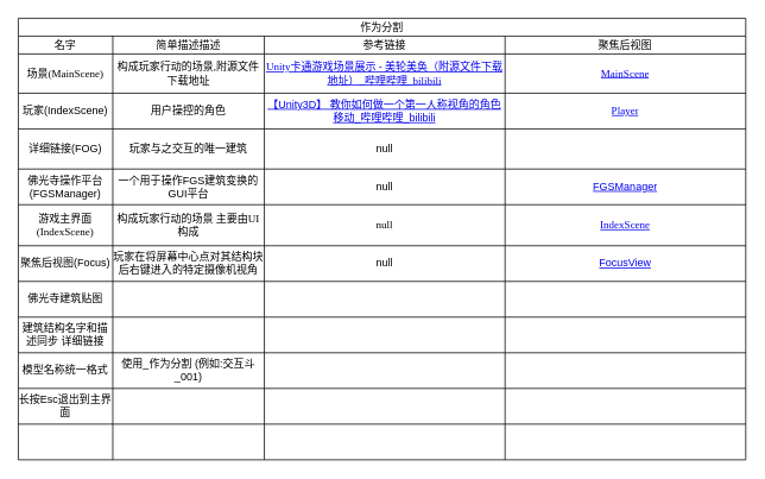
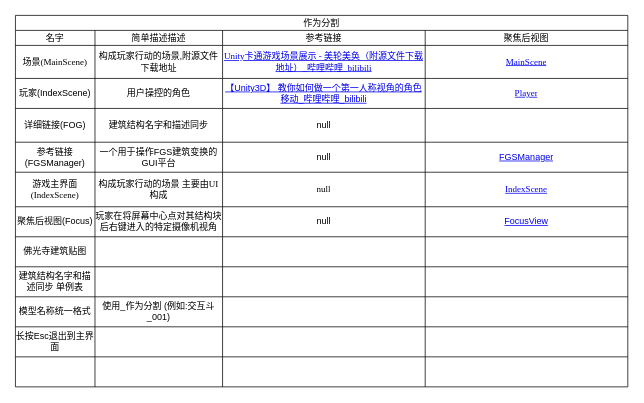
  <mxCell id="0" />
  <mxCell id="1" parent="0" />
  <mxCell id="2" value="作为分割" style="shape=table;startSize=20;container=1;collapsible=0;childLayout=tableLayout;strokeColor=default;fontSize=12;hachureGap=4;fontFamily=Architects Daughter;fontSource=https%3A%2F%2Ffonts.googleapis.com%2Fcss%3Ffamily%3DArchitects%2BDaughter;movable=1;resizable=1;rotatable=1;deletable=1;editable=1;locked=0;connectable=1;" vertex="1" parent="1"><mxGeometry x="20" width="816" height="495" as="geometry" y="20" /></mxCell>
  <mxCell id="3" value="" style="shape=tableRow;horizontal=0;startSize=0;swimlaneHead=0;swimlaneBody=0;strokeColor=inherit;top=0;left=0;bottom=0;right=0;collapsible=0;dropTarget=0;fillColor=none;points=[[0,0.5],[1,0.5]];portConstraint=eastwest;fontSize=12;hachureGap=4;fontFamily=Architects Daughter;fontSource=https%3A%2F%2Ffonts.googleapis.com%2Fcss%3Ffamily%3DArchitects%2BDaughter;" vertex="1" parent="2"><mxGeometry y="20" width="816" height="20" as="geometry" /></mxCell>
  <mxCell id="4" value="名字" style="shape=partialRectangle;html=1;whiteSpace=wrap;connectable=0;strokeColor=inherit;overflow=hidden;fillColor=none;top=0;left=0;bottom=0;right=0;pointerEvents=1;fontSize=12;hachureGap=4;fontFamily=Architects Daughter;fontSource=https%3A%2F%2Ffonts.googleapis.com%2Fcss%3Ffamily%3DArchitects%2BDaughter;" vertex="1" parent="3"><mxGeometry width="106" height="20" as="geometry"><mxRectangle width="106" height="20" as="alternateBounds" /></mxGeometry></mxCell>
  <mxCell id="5" value="简单描述描述" style="shape=partialRectangle;html=1;whiteSpace=wrap;connectable=0;strokeColor=inherit;overflow=hidden;fillColor=none;top=0;left=0;bottom=0;right=0;pointerEvents=1;fontSize=12;hachureGap=4;fontFamily=Architects Daughter;fontSource=https%3A%2F%2Ffonts.googleapis.com%2Fcss%3Ffamily%3DArchitects%2BDaughter;" vertex="1" parent="3"><mxGeometry x="106" width="170" height="20" as="geometry"><mxRectangle width="170" height="20" as="alternateBounds" /></mxGeometry></mxCell>
  <mxCell id="6" value="参考链接" style="shape=partialRectangle;html=1;whiteSpace=wrap;connectable=0;strokeColor=inherit;overflow=hidden;fillColor=none;top=0;left=0;bottom=0;right=0;pointerEvents=1;fontSize=12;hachureGap=4;fontFamily=Architects Daughter;fontSource=https%3A%2F%2Ffonts.googleapis.com%2Fcss%3Ffamily%3DArchitects%2BDaughter;" vertex="1" parent="3"><mxGeometry x="276" width="270" height="20" as="geometry"><mxRectangle width="270" height="20" as="alternateBounds" /></mxGeometry></mxCell>
  <mxCell id="7" value="聚焦后视图" style="shape=partialRectangle;html=1;whiteSpace=wrap;connectable=0;strokeColor=inherit;overflow=hidden;fillColor=none;top=0;left=0;bottom=0;right=0;pointerEvents=1;fontSize=12;hachureGap=4;fontFamily=Architects Daughter;fontSource=https%3A%2F%2Ffonts.googleapis.com%2Fcss%3Ffamily%3DArchitects%2BDaughter;" vertex="1" parent="3"><mxGeometry x="546" width="270" height="20" as="geometry"><mxRectangle width="270" height="20" as="alternateBounds" /></mxGeometry></mxCell>
  <mxCell id="8" value="" style="shape=tableRow;horizontal=0;startSize=0;swimlaneHead=0;swimlaneBody=0;strokeColor=inherit;top=0;left=0;bottom=0;right=0;collapsible=0;dropTarget=0;fillColor=none;points=[[0,0.5],[1,0.5]];portConstraint=eastwest;fontSize=12;hachureGap=4;fontFamily=Architects Daughter;fontSource=https%3A%2F%2Ffonts.googleapis.com%2Fcss%3Ffamily%3DArchitects%2BDaughter;" vertex="1" parent="2"><mxGeometry y="40" width="816" height="44" as="geometry" /></mxCell>
  <mxCell id="9" value="场景(MainScene)" style="shape=partialRectangle;html=1;whiteSpace=wrap;connectable=0;strokeColor=inherit;overflow=hidden;fillColor=none;top=0;left=0;bottom=0;right=0;pointerEvents=1;fontSize=12;hachureGap=4;fontFamily=Architects Daughter;fontSource=https%3A%2F%2Ffonts.googleapis.com%2Fcss%3Ffamily%3DArchitects%2BDaughter;" vertex="1" parent="8"><mxGeometry width="106" height="44" as="geometry"><mxRectangle width="106" height="44" as="alternateBounds" /></mxGeometry></mxCell>
  <mxCell id="10" value="构成玩家行动的场景,附源文件下载地址" style="shape=partialRectangle;html=1;whiteSpace=wrap;connectable=0;strokeColor=inherit;overflow=hidden;fillColor=none;top=0;left=0;bottom=0;right=0;pointerEvents=1;fontSize=12;hachureGap=4;fontFamily=Architects Daughter;fontSource=https%3A%2F%2Ffonts.googleapis.com%2Fcss%3Ffamily%3DArchitects%2BDaughter;" vertex="1" parent="8"><mxGeometry x="106" width="170" height="44" as="geometry"><mxRectangle width="170" height="44" as="alternateBounds" /></mxGeometry></mxCell>
  <mxCell id="11" value="&lt;a href=&quot;https://www.bilibili.com/video/BV1Fq4y1L7Su/?vd_source=1c78e2778794f822e4cd2de8532c06a4&quot;&gt;Unity卡通游戏场景展示 - 美轮美奂（附源文件下载地址）_哔哩哔哩_bilibili&lt;/a&gt;" style="shape=partialRectangle;html=1;whiteSpace=wrap;connectable=0;strokeColor=inherit;overflow=hidden;fillColor=none;top=0;left=0;bottom=0;right=0;pointerEvents=1;fontSize=12;hachureGap=4;fontFamily=Architects Daughter;fontSource=https%3A%2F%2Ffonts.googleapis.com%2Fcss%3Ffamily%3DArchitects%2BDaughter;" vertex="1" parent="8"><mxGeometry x="276" width="270" height="44" as="geometry"><mxRectangle width="270" height="44" as="alternateBounds" /></mxGeometry></mxCell>
  <mxCell id="12" value="&lt;a href=&quot;data:page/id,dIMAZO0Rqe8L3iIOoYO3&quot;&gt;MainScene&lt;/a&gt;" style="shape=partialRectangle;html=1;whiteSpace=wrap;connectable=0;strokeColor=inherit;overflow=hidden;fillColor=none;top=0;left=0;bottom=0;right=0;pointerEvents=1;fontSize=12;hachureGap=4;fontFamily=Architects Daughter;fontSource=https%3A%2F%2Ffonts.googleapis.com%2Fcss%3Ffamily%3DArchitects%2BDaughter;" vertex="1" parent="8"><mxGeometry x="546" width="270" height="44" as="geometry"><mxRectangle width="270" height="44" as="alternateBounds" /></mxGeometry></mxCell>
  <mxCell id="13" value="" style="shape=tableRow;horizontal=0;startSize=0;swimlaneHead=0;swimlaneBody=0;strokeColor=inherit;top=0;left=0;bottom=0;right=0;collapsible=0;dropTarget=0;fillColor=none;points=[[0,0.5],[1,0.5]];portConstraint=eastwest;fontSize=12;" vertex="1" parent="2"><mxGeometry y="84" width="816" height="40" as="geometry" /></mxCell>
  <mxCell id="14" value="玩家(IndexScene)" style="shape=partialRectangle;html=1;whiteSpace=wrap;connectable=0;strokeColor=inherit;overflow=hidden;fillColor=none;top=0;left=0;bottom=0;right=0;pointerEvents=1;fontSize=12;" vertex="1" parent="13"><mxGeometry width="106" height="40" as="geometry"><mxRectangle width="106" height="40" as="alternateBounds" /></mxGeometry></mxCell>
  <mxCell id="15" value="用户操控的角色" style="shape=partialRectangle;html=1;whiteSpace=wrap;connectable=0;strokeColor=inherit;overflow=hidden;fillColor=none;top=0;left=0;bottom=0;right=0;pointerEvents=1;fontSize=12;" vertex="1" parent="13"><mxGeometry x="106" width="170" height="40" as="geometry"><mxRectangle width="170" height="40" as="alternateBounds" /></mxGeometry></mxCell>
  <mxCell id="16" value="&lt;a href=&quot;https://www.bilibili.com/video/BV16t4y127fH/?spm_id_from=333.337.search-card.all.click&quot;&gt;【Unity3D】 教你如何做一个第一人称视角的角色移动_哔哩哔哩_bilibili&lt;/a&gt;" style="shape=partialRectangle;html=1;whiteSpace=wrap;connectable=0;strokeColor=inherit;overflow=hidden;fillColor=none;top=0;left=0;bottom=0;right=0;pointerEvents=1;fontSize=12;" vertex="1" parent="13"><mxGeometry x="276" width="270" height="40" as="geometry"><mxRectangle width="270" height="40" as="alternateBounds" /></mxGeometry></mxCell>
  <mxCell id="17" value="&lt;a style=&quot;font-family: &amp;quot;Architects Daughter&amp;quot;;&quot; href=&quot;data:page/id,fLEBr3gRiUWxGE-gNYGY&quot;&gt;Player&lt;/a&gt;" style="shape=partialRectangle;html=1;whiteSpace=wrap;connectable=0;strokeColor=inherit;overflow=hidden;fillColor=none;top=0;left=0;bottom=0;right=0;pointerEvents=1;fontSize=12;" vertex="1" parent="13"><mxGeometry x="546" width="270" height="40" as="geometry"><mxRectangle width="270" height="40" as="alternateBounds" /></mxGeometry></mxCell>
  <mxCell id="18" value="" style="shape=tableRow;horizontal=0;startSize=0;swimlaneHead=0;swimlaneBody=0;strokeColor=inherit;top=0;left=0;bottom=0;right=0;collapsible=0;dropTarget=0;fillColor=none;points=[[0,0.5],[1,0.5]];portConstraint=eastwest;fontSize=12;" vertex="1" parent="2"><mxGeometry y="124" width="816" height="45" as="geometry" /></mxCell>
  <mxCell id="19" value="详细链接(FOG)" style="shape=partialRectangle;html=1;whiteSpace=wrap;connectable=0;strokeColor=inherit;overflow=hidden;fillColor=none;top=0;left=0;bottom=0;right=0;pointerEvents=1;fontSize=12;" vertex="1" parent="18"><mxGeometry width="106" height="45" as="geometry"><mxRectangle width="106" height="45" as="alternateBounds" /></mxGeometry></mxCell>
- <mxCell id="20" value="玩家与之交互的唯一建筑" style="shape=partialRectangle;html=1;whiteSpace=wrap;connectable=0;strokeColor=inherit;overflow=hidden;fillColor=none;top=0;left=0;bottom=0;right=0;pointerEvents=1;fontSize=12;" vertex="1" parent="18"><mxGeometry x="106" width="170" height="45" as="geometry"><mxRectangle width="170" height="45" as="alternateBounds" /></mxGeometry></mxCell>
+ <mxCell id="20" value="建筑结构名字和描述同步" style="shape=partialRectangle;html=1;whiteSpace=wrap;connectable=0;strokeColor=inherit;overflow=hidden;fillColor=none;top=0;left=0;bottom=0;right=0;pointerEvents=1;fontSize=12;" vertex="1" parent="18"><mxGeometry x="106" width="170" height="45" as="geometry"><mxRectangle width="170" height="45" as="alternateBounds" /></mxGeometry></mxCell>
  <mxCell id="21" value="null" style="shape=partialRectangle;html=1;whiteSpace=wrap;connectable=0;strokeColor=inherit;overflow=hidden;fillColor=none;top=0;left=0;bottom=0;right=0;pointerEvents=1;fontSize=12;" vertex="1" parent="18"><mxGeometry x="276" width="270" height="45" as="geometry"><mxRectangle width="270" height="45" as="alternateBounds" /></mxGeometry></mxCell>
  <mxCell id="22" style="shape=partialRectangle;html=1;whiteSpace=wrap;connectable=0;strokeColor=inherit;overflow=hidden;fillColor=none;top=0;left=0;bottom=0;right=0;pointerEvents=1;fontSize=12;" vertex="1" parent="18"><mxGeometry x="546" width="270" height="45" as="geometry"><mxRectangle width="270" height="45" as="alternateBounds" /></mxGeometry></mxCell>
  <mxCell id="23" value="" style="shape=tableRow;horizontal=0;startSize=0;swimlaneHead=0;swimlaneBody=0;strokeColor=inherit;top=0;left=0;bottom=0;right=0;collapsible=0;dropTarget=0;fillColor=none;points=[[0,0.5],[1,0.5]];portConstraint=eastwest;fontSize=12;" vertex="1" parent="2"><mxGeometry y="169" width="816" height="40" as="geometry" /></mxCell>
- <mxCell id="24" value="佛光寺操作平台(FGSManager)" style="shape=partialRectangle;html=1;whiteSpace=wrap;connectable=0;strokeColor=inherit;overflow=hidden;fillColor=none;top=0;left=0;bottom=0;right=0;pointerEvents=1;fontSize=12;" vertex="1" parent="23"><mxGeometry width="106" height="40" as="geometry"><mxRectangle width="106" height="40" as="alternateBounds" /></mxGeometry></mxCell>
+ <mxCell id="24" value="参考链接(FGSManager)" style="shape=partialRectangle;html=1;whiteSpace=wrap;connectable=0;strokeColor=inherit;overflow=hidden;fillColor=none;top=0;left=0;bottom=0;right=0;pointerEvents=1;fontSize=12;" vertex="1" parent="23"><mxGeometry width="106" height="40" as="geometry"><mxRectangle width="106" height="40" as="alternateBounds" /></mxGeometry></mxCell>
  <mxCell id="25" value="一个用于操作FGS建筑变换的GUI平台" style="shape=partialRectangle;html=1;whiteSpace=wrap;connectable=0;strokeColor=inherit;overflow=hidden;fillColor=none;top=0;left=0;bottom=0;right=0;pointerEvents=1;fontSize=12;" vertex="1" parent="23"><mxGeometry x="106" width="170" height="40" as="geometry"><mxRectangle width="170" height="40" as="alternateBounds" /></mxGeometry></mxCell>
  <mxCell id="26" value="null" style="shape=partialRectangle;html=1;whiteSpace=wrap;connectable=0;strokeColor=inherit;overflow=hidden;fillColor=none;top=0;left=0;bottom=0;right=0;pointerEvents=1;fontSize=12;" vertex="1" parent="23"><mxGeometry x="276" width="270" height="40" as="geometry"><mxRectangle width="270" height="40" as="alternateBounds" /></mxGeometry></mxCell>
  <mxCell id="27" value="&lt;a href=&quot;data:page/id,bUl2KOjtyIZMbvqN8iDs&quot;&gt;FGSManager&lt;/a&gt;" style="shape=partialRectangle;html=1;whiteSpace=wrap;connectable=0;strokeColor=inherit;overflow=hidden;fillColor=none;top=0;left=0;bottom=0;right=0;pointerEvents=1;fontSize=12;" vertex="1" parent="23"><mxGeometry x="546" width="270" height="40" as="geometry"><mxRectangle width="270" height="40" as="alternateBounds" /></mxGeometry></mxCell>
  <mxCell id="28" value="" style="shape=tableRow;horizontal=0;startSize=0;swimlaneHead=0;swimlaneBody=0;strokeColor=inherit;top=0;left=0;bottom=0;right=0;collapsible=0;dropTarget=0;fillColor=none;points=[[0,0.5],[1,0.5]];portConstraint=eastwest;fontSize=12;hachureGap=4;fontFamily=Architects Daughter;fontSource=https%3A%2F%2Ffonts.googleapis.com%2Fcss%3Ffamily%3DArchitects%2BDaughter;" vertex="1" parent="2"><mxGeometry y="209" width="816" height="46" as="geometry" /></mxCell>
  <mxCell id="29" value="游戏主界面(IndexScene)" style="shape=partialRectangle;html=1;whiteSpace=wrap;connectable=0;strokeColor=inherit;overflow=hidden;fillColor=none;top=0;left=0;bottom=0;right=0;pointerEvents=1;fontSize=12;hachureGap=4;fontFamily=Architects Daughter;fontSource=https%3A%2F%2Ffonts.googleapis.com%2Fcss%3Ffamily%3DArchitects%2BDaughter;" vertex="1" parent="28"><mxGeometry width="106" height="46" as="geometry"><mxRectangle width="106" height="46" as="alternateBounds" /></mxGeometry></mxCell>
  <mxCell id="30" value="构成玩家行动的场景 主要由UI构成" style="shape=partialRectangle;html=1;whiteSpace=wrap;connectable=0;strokeColor=inherit;overflow=hidden;fillColor=none;top=0;left=0;bottom=0;right=0;pointerEvents=1;fontSize=12;hachureGap=4;fontFamily=Architects Daughter;fontSource=https%3A%2F%2Ffonts.googleapis.com%2Fcss%3Ffamily%3DArchitects%2BDaughter;" vertex="1" parent="28"><mxGeometry x="106" width="170" height="46" as="geometry"><mxRectangle width="170" height="46" as="alternateBounds" /></mxGeometry></mxCell>
  <mxCell id="31" value="null" style="shape=partialRectangle;html=1;whiteSpace=wrap;connectable=0;strokeColor=inherit;overflow=hidden;fillColor=none;top=0;left=0;bottom=0;right=0;pointerEvents=1;fontSize=12;hachureGap=4;fontFamily=Architects Daughter;fontSource=https%3A%2F%2Ffonts.googleapis.com%2Fcss%3Ffamily%3DArchitects%2BDaughter;" vertex="1" parent="28"><mxGeometry x="276" width="270" height="46" as="geometry"><mxRectangle width="270" height="46" as="alternateBounds" /></mxGeometry></mxCell>
  <mxCell id="32" value="&lt;a href=&quot;data:page/id,dIMAZO0Rqe8L3iIOoYO3&quot;&gt;IndexScene&lt;/a&gt;" style="shape=partialRectangle;html=1;whiteSpace=wrap;connectable=0;strokeColor=inherit;overflow=hidden;fillColor=none;top=0;left=0;bottom=0;right=0;pointerEvents=1;fontSize=12;hachureGap=4;fontFamily=Architects Daughter;fontSource=https%3A%2F%2Ffonts.googleapis.com%2Fcss%3Ffamily%3DArchitects%2BDaughter;" vertex="1" parent="28"><mxGeometry x="546" width="270" height="46" as="geometry"><mxRectangle width="270" height="46" as="alternateBounds" /></mxGeometry></mxCell>
  <mxCell id="33" value="" style="shape=tableRow;horizontal=0;startSize=0;swimlaneHead=0;swimlaneBody=0;strokeColor=inherit;top=0;left=0;bottom=0;right=0;collapsible=0;dropTarget=0;fillColor=none;points=[[0,0.5],[1,0.5]];portConstraint=eastwest;fontSize=12;" vertex="1" parent="2"><mxGeometry y="255" width="816" height="40" as="geometry" /></mxCell>
  <mxCell id="34" value="聚焦后视图(Focus)" style="shape=partialRectangle;html=1;whiteSpace=wrap;connectable=0;strokeColor=inherit;overflow=hidden;fillColor=none;top=0;left=0;bottom=0;right=0;pointerEvents=1;fontSize=12;" vertex="1" parent="33"><mxGeometry width="106" height="40" as="geometry"><mxRectangle width="106" height="40" as="alternateBounds" /></mxGeometry></mxCell>
  <mxCell id="35" value="玩家在将屏幕中心点对其结构块后右键进入的特定摄像机视角" style="shape=partialRectangle;html=1;whiteSpace=wrap;connectable=0;strokeColor=inherit;overflow=hidden;fillColor=none;top=0;left=0;bottom=0;right=0;pointerEvents=1;fontSize=12;" vertex="1" parent="33"><mxGeometry x="106" width="170" height="40" as="geometry"><mxRectangle width="170" height="40" as="alternateBounds" /></mxGeometry></mxCell>
  <mxCell id="36" value="null" style="shape=partialRectangle;html=1;whiteSpace=wrap;connectable=0;strokeColor=inherit;overflow=hidden;fillColor=none;top=0;left=0;bottom=0;right=0;pointerEvents=1;fontSize=12;" vertex="1" parent="33"><mxGeometry x="276" width="270" height="40" as="geometry"><mxRectangle width="270" height="40" as="alternateBounds" /></mxGeometry></mxCell>
  <mxCell id="37" value="&lt;a href=&quot;data:page/id,BcYL5dMppOZSAHrQVHQY&quot;&gt;FocusView&lt;/a&gt;" style="shape=partialRectangle;html=1;whiteSpace=wrap;connectable=0;strokeColor=inherit;overflow=hidden;fillColor=none;top=0;left=0;bottom=0;right=0;pointerEvents=1;fontSize=12;" vertex="1" parent="33"><mxGeometry x="546" width="270" height="40" as="geometry"><mxRectangle width="270" height="40" as="alternateBounds" /></mxGeometry></mxCell>
  <mxCell id="38" value="" style="shape=tableRow;horizontal=0;startSize=0;swimlaneHead=0;swimlaneBody=0;strokeColor=inherit;top=0;left=0;bottom=0;right=0;collapsible=0;dropTarget=0;fillColor=none;points=[[0,0.5],[1,0.5]];portConstraint=eastwest;fontSize=12;" vertex="1" parent="2"><mxGeometry y="295" width="816" height="40" as="geometry" /></mxCell>
  <mxCell id="39" value="佛光寺建筑贴图" style="shape=partialRectangle;html=1;whiteSpace=wrap;connectable=0;strokeColor=inherit;overflow=hidden;fillColor=none;top=0;left=0;bottom=0;right=0;pointerEvents=1;fontSize=12;" vertex="1" parent="38"><mxGeometry width="106" height="40" as="geometry"><mxRectangle width="106" height="40" as="alternateBounds" /></mxGeometry></mxCell>
  <mxCell id="40" value="" style="shape=partialRectangle;html=1;whiteSpace=wrap;connectable=0;strokeColor=inherit;overflow=hidden;fillColor=none;top=0;left=0;bottom=0;right=0;pointerEvents=1;fontSize=12;" vertex="1" parent="38"><mxGeometry x="106" width="170" height="40" as="geometry"><mxRectangle width="170" height="40" as="alternateBounds" /></mxGeometry></mxCell>
  <mxCell id="41" value="" style="shape=partialRectangle;html=1;whiteSpace=wrap;connectable=0;strokeColor=inherit;overflow=hidden;fillColor=none;top=0;left=0;bottom=0;right=0;pointerEvents=1;fontSize=12;" vertex="1" parent="38"><mxGeometry x="276" width="270" height="40" as="geometry"><mxRectangle width="270" height="40" as="alternateBounds" /></mxGeometry></mxCell>
  <mxCell id="42" value="" style="shape=partialRectangle;html=1;whiteSpace=wrap;connectable=0;strokeColor=inherit;overflow=hidden;fillColor=none;top=0;left=0;bottom=0;right=0;pointerEvents=1;fontSize=12;" vertex="1" parent="38"><mxGeometry x="546" width="270" height="40" as="geometry"><mxRectangle width="270" height="40" as="alternateBounds" /></mxGeometry></mxCell>
  <mxCell id="43" value="" style="shape=tableRow;horizontal=0;startSize=0;swimlaneHead=0;swimlaneBody=0;strokeColor=inherit;top=0;left=0;bottom=0;right=0;collapsible=0;dropTarget=0;fillColor=none;points=[[0,0.5],[1,0.5]];portConstraint=eastwest;fontSize=12;" vertex="1" parent="2"><mxGeometry y="335" width="816" height="40" as="geometry" /></mxCell>
- <mxCell id="44" value="建筑结构名字和描述同步 详细链接" style="shape=partialRectangle;html=1;whiteSpace=wrap;connectable=0;strokeColor=inherit;overflow=hidden;fillColor=none;top=0;left=0;bottom=0;right=0;pointerEvents=1;fontSize=12;" vertex="1" parent="43"><mxGeometry width="106" height="40" as="geometry"><mxRectangle width="106" height="40" as="alternateBounds" /></mxGeometry></mxCell>
+ <mxCell id="44" value="建筑结构名字和描述同步 单例表" style="shape=partialRectangle;html=1;whiteSpace=wrap;connectable=0;strokeColor=inherit;overflow=hidden;fillColor=none;top=0;left=0;bottom=0;right=0;pointerEvents=1;fontSize=12;" vertex="1" parent="43"><mxGeometry width="106" height="40" as="geometry"><mxRectangle width="106" height="40" as="alternateBounds" /></mxGeometry></mxCell>
  <mxCell id="45" value="" style="shape=partialRectangle;html=1;whiteSpace=wrap;connectable=0;strokeColor=inherit;overflow=hidden;fillColor=none;top=0;left=0;bottom=0;right=0;pointerEvents=1;fontSize=12;" vertex="1" parent="43"><mxGeometry x="106" width="170" height="40" as="geometry"><mxRectangle width="170" height="40" as="alternateBounds" /></mxGeometry></mxCell>
  <mxCell id="46" value="" style="shape=partialRectangle;html=1;whiteSpace=wrap;connectable=0;strokeColor=inherit;overflow=hidden;fillColor=none;top=0;left=0;bottom=0;right=0;pointerEvents=1;fontSize=12;" vertex="1" parent="43"><mxGeometry x="276" width="270" height="40" as="geometry"><mxRectangle width="270" height="40" as="alternateBounds" /></mxGeometry></mxCell>
  <mxCell id="47" value="" style="shape=partialRectangle;html=1;whiteSpace=wrap;connectable=0;strokeColor=inherit;overflow=hidden;fillColor=none;top=0;left=0;bottom=0;right=0;pointerEvents=1;fontSize=12;" vertex="1" parent="43"><mxGeometry x="546" width="270" height="40" as="geometry"><mxRectangle width="270" height="40" as="alternateBounds" /></mxGeometry></mxCell>
  <mxCell id="48" value="" style="shape=tableRow;horizontal=0;startSize=0;swimlaneHead=0;swimlaneBody=0;strokeColor=inherit;top=0;left=0;bottom=0;right=0;collapsible=0;dropTarget=0;fillColor=none;points=[[0,0.5],[1,0.5]];portConstraint=eastwest;fontSize=12;" vertex="1" parent="2"><mxGeometry y="375" width="816" height="40" as="geometry" /></mxCell>
  <mxCell id="49" value="模型名称统一格式" style="shape=partialRectangle;html=1;whiteSpace=wrap;connectable=0;strokeColor=inherit;overflow=hidden;fillColor=none;top=0;left=0;bottom=0;right=0;pointerEvents=1;fontSize=12;" vertex="1" parent="48"><mxGeometry width="106" height="40" as="geometry"><mxRectangle width="106" height="40" as="alternateBounds" /></mxGeometry></mxCell>
  <mxCell id="50" value="使用_作为分割 (例如:交互斗_001&lt;span style=&quot;background-color: transparent; color: light-dark(rgb(0, 0, 0), rgb(255, 255, 255));&quot;&gt;)&lt;/span&gt;" style="shape=partialRectangle;html=1;whiteSpace=wrap;connectable=0;strokeColor=inherit;overflow=hidden;fillColor=none;top=0;left=0;bottom=0;right=0;pointerEvents=1;fontSize=12;" vertex="1" parent="48"><mxGeometry x="106" width="170" height="40" as="geometry"><mxRectangle width="170" height="40" as="alternateBounds" /></mxGeometry></mxCell>
  <mxCell id="51" value="" style="shape=partialRectangle;html=1;whiteSpace=wrap;connectable=0;strokeColor=inherit;overflow=hidden;fillColor=none;top=0;left=0;bottom=0;right=0;pointerEvents=1;fontSize=12;" vertex="1" parent="48"><mxGeometry x="276" width="270" height="40" as="geometry"><mxRectangle width="270" height="40" as="alternateBounds" /></mxGeometry></mxCell>
  <mxCell id="52" value="" style="shape=partialRectangle;html=1;whiteSpace=wrap;connectable=0;strokeColor=inherit;overflow=hidden;fillColor=none;top=0;left=0;bottom=0;right=0;pointerEvents=1;fontSize=12;" vertex="1" parent="48"><mxGeometry x="546" width="270" height="40" as="geometry"><mxRectangle width="270" height="40" as="alternateBounds" /></mxGeometry></mxCell>
  <mxCell id="53" value="" style="shape=tableRow;horizontal=0;startSize=0;swimlaneHead=0;swimlaneBody=0;strokeColor=inherit;top=0;left=0;bottom=0;right=0;collapsible=0;dropTarget=0;fillColor=none;points=[[0,0.5],[1,0.5]];portConstraint=eastwest;fontSize=12;" vertex="1" parent="2"><mxGeometry y="415" width="816" height="40" as="geometry" /></mxCell>
  <mxCell id="54" value="长按Esc退出到主界面" style="shape=partialRectangle;html=1;whiteSpace=wrap;connectable=0;strokeColor=inherit;overflow=hidden;fillColor=none;top=0;left=0;bottom=0;right=0;pointerEvents=1;fontSize=12;" vertex="1" parent="53"><mxGeometry width="106" height="40" as="geometry"><mxRectangle width="106" height="40" as="alternateBounds" /></mxGeometry></mxCell>
  <mxCell id="55" value="" style="shape=partialRectangle;html=1;whiteSpace=wrap;connectable=0;strokeColor=inherit;overflow=hidden;fillColor=none;top=0;left=0;bottom=0;right=0;pointerEvents=1;fontSize=12;" vertex="1" parent="53"><mxGeometry x="106" width="170" height="40" as="geometry"><mxRectangle width="170" height="40" as="alternateBounds" /></mxGeometry></mxCell>
  <mxCell id="56" value="" style="shape=partialRectangle;html=1;whiteSpace=wrap;connectable=0;strokeColor=inherit;overflow=hidden;fillColor=none;top=0;left=0;bottom=0;right=0;pointerEvents=1;fontSize=12;" vertex="1" parent="53"><mxGeometry x="276" width="270" height="40" as="geometry"><mxRectangle width="270" height="40" as="alternateBounds" /></mxGeometry></mxCell>
  <mxCell id="57" value="" style="shape=partialRectangle;html=1;whiteSpace=wrap;connectable=0;strokeColor=inherit;overflow=hidden;fillColor=none;top=0;left=0;bottom=0;right=0;pointerEvents=1;fontSize=12;" vertex="1" parent="53"><mxGeometry x="546" width="270" height="40" as="geometry"><mxRectangle width="270" height="40" as="alternateBounds" /></mxGeometry></mxCell>
  <mxCell id="58" value="" style="shape=tableRow;horizontal=0;startSize=0;swimlaneHead=0;swimlaneBody=0;strokeColor=inherit;top=0;left=0;bottom=0;right=0;collapsible=0;dropTarget=0;fillColor=none;points=[[0,0.5],[1,0.5]];portConstraint=eastwest;fontSize=12;" vertex="1" parent="2"><mxGeometry y="455" width="816" height="40" as="geometry" /></mxCell>
  <mxCell id="59" value="" style="shape=partialRectangle;html=1;whiteSpace=wrap;connectable=0;strokeColor=inherit;overflow=hidden;fillColor=none;top=0;left=0;bottom=0;right=0;pointerEvents=1;fontSize=12;" vertex="1" parent="58"><mxGeometry width="106" height="40" as="geometry"><mxRectangle width="106" height="40" as="alternateBounds" /></mxGeometry></mxCell>
  <mxCell id="60" value="" style="shape=partialRectangle;html=1;whiteSpace=wrap;connectable=0;strokeColor=inherit;overflow=hidden;fillColor=none;top=0;left=0;bottom=0;right=0;pointerEvents=1;fontSize=12;" vertex="1" parent="58"><mxGeometry x="106" width="170" height="40" as="geometry"><mxRectangle width="170" height="40" as="alternateBounds" /></mxGeometry></mxCell>
  <mxCell id="61" value="" style="shape=partialRectangle;html=1;whiteSpace=wrap;connectable=0;strokeColor=inherit;overflow=hidden;fillColor=none;top=0;left=0;bottom=0;right=0;pointerEvents=1;fontSize=12;" vertex="1" parent="58"><mxGeometry x="276" width="270" height="40" as="geometry"><mxRectangle width="270" height="40" as="alternateBounds" /></mxGeometry></mxCell>
  <mxCell id="62" value="" style="shape=partialRectangle;html=1;whiteSpace=wrap;connectable=0;strokeColor=inherit;overflow=hidden;fillColor=none;top=0;left=0;bottom=0;right=0;pointerEvents=1;fontSize=12;" vertex="1" parent="58"><mxGeometry x="546" width="270" height="40" as="geometry"><mxRectangle width="270" height="40" as="alternateBounds" /></mxGeometry></mxCell>
